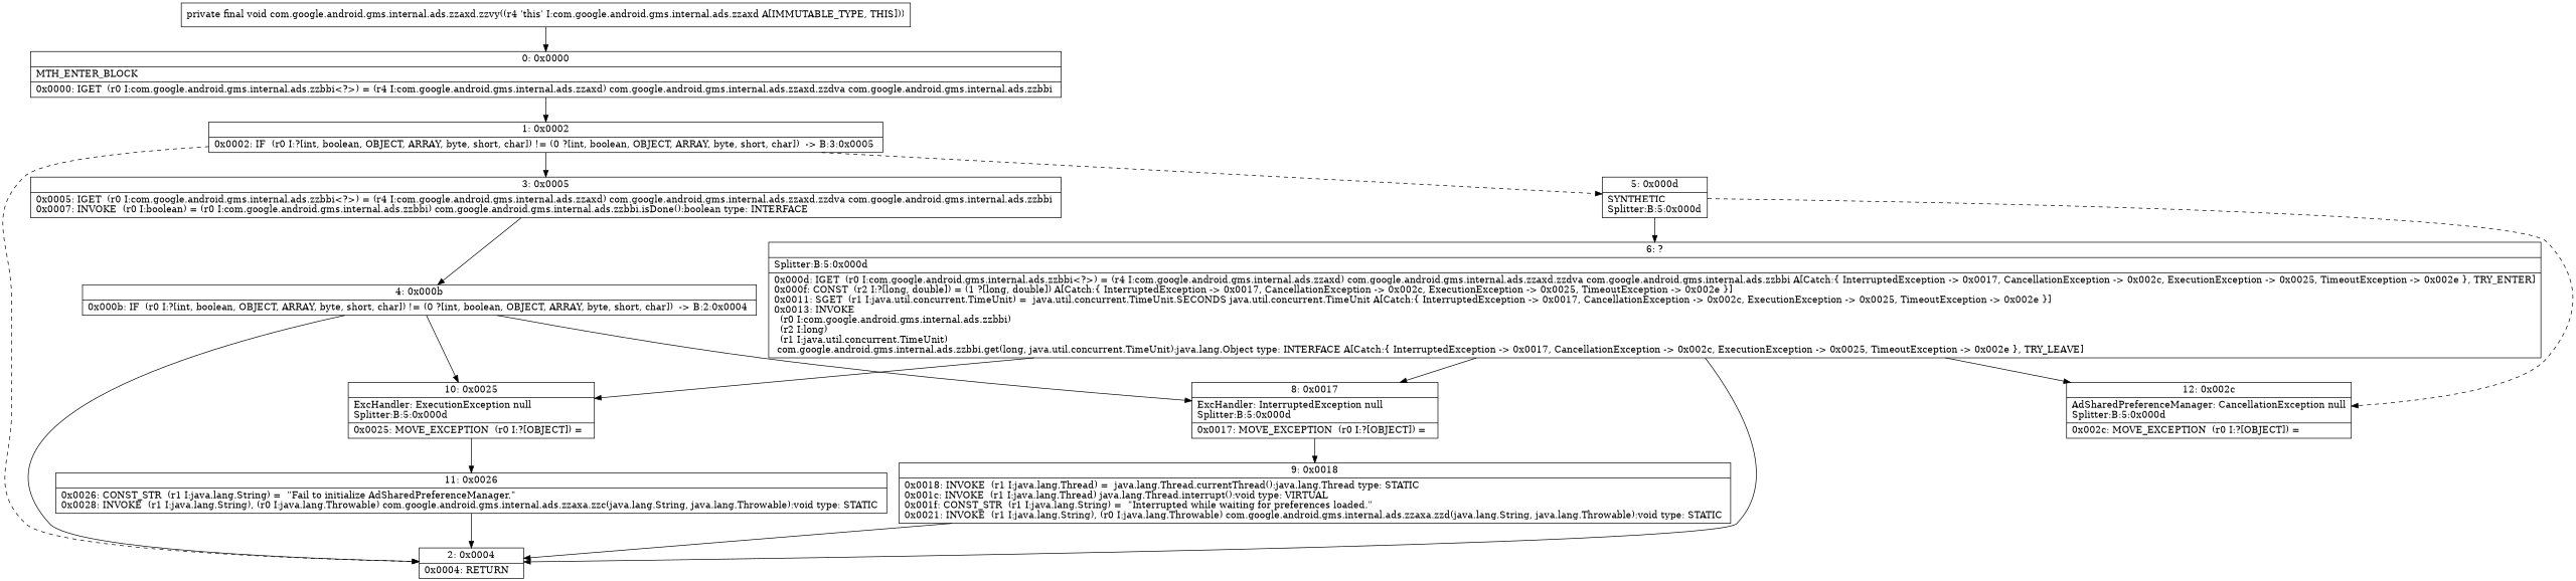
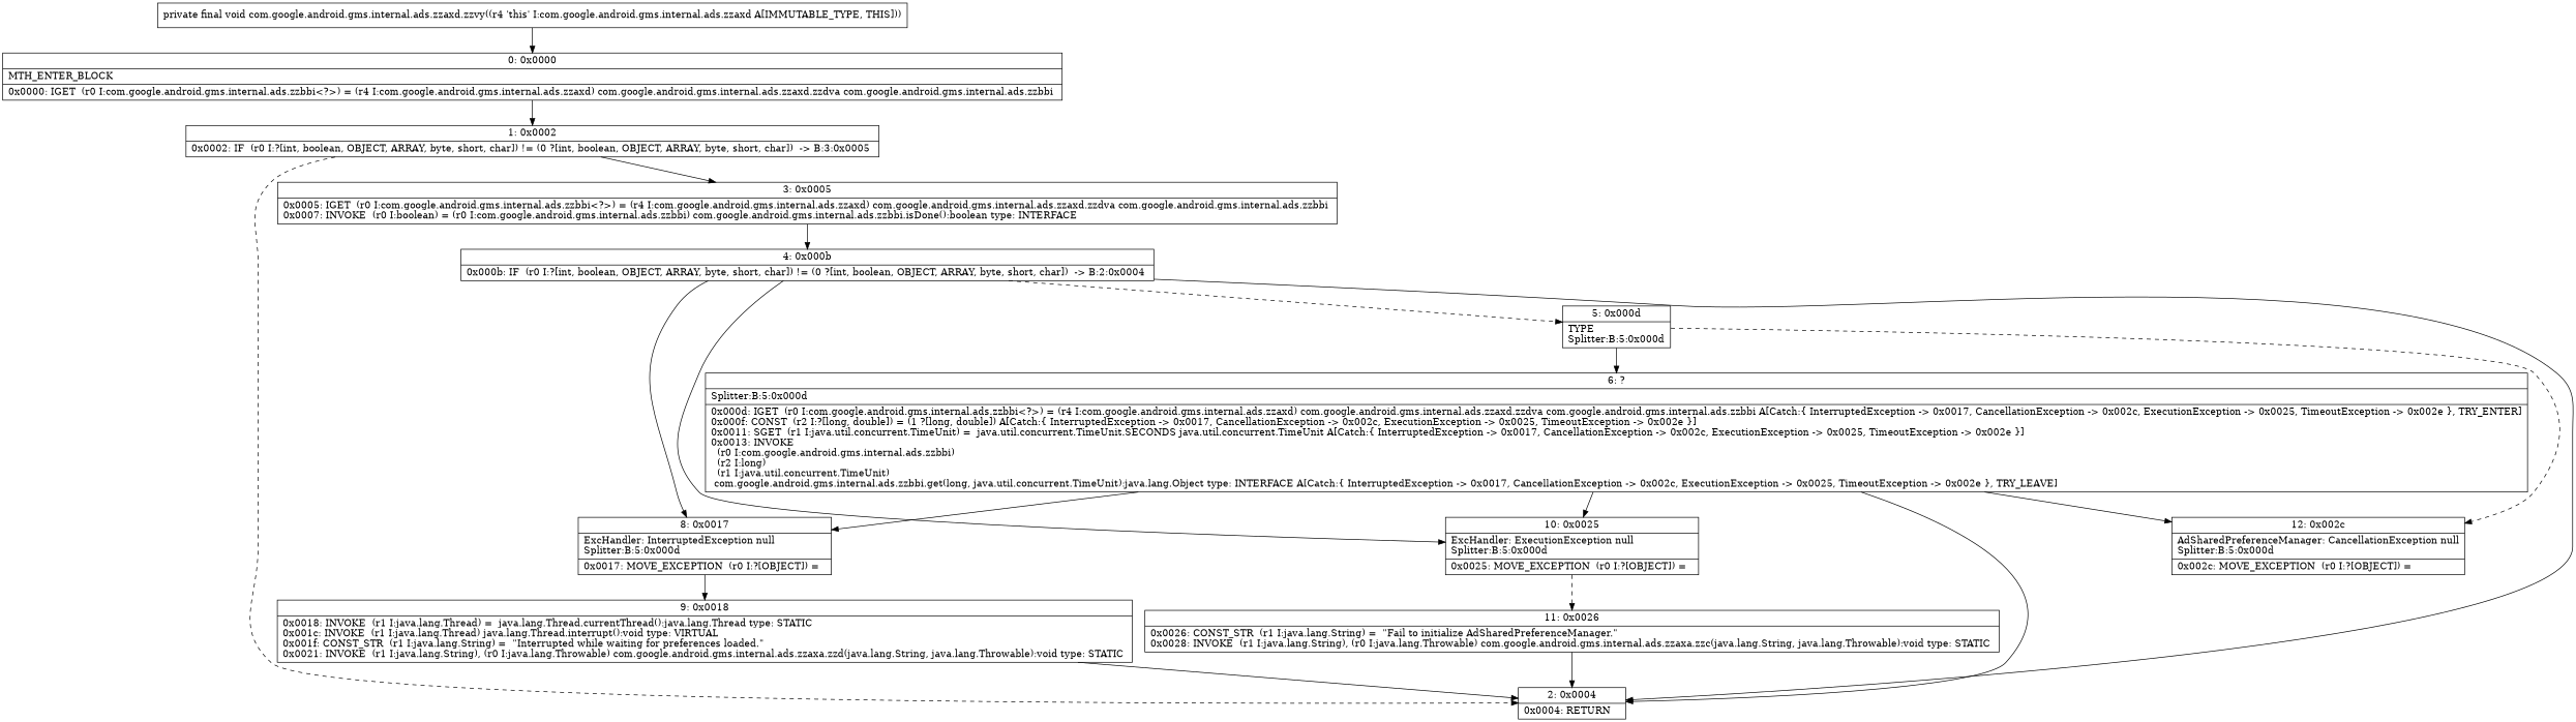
  digraph {
    node [shape=record]
    n1 [label="{0\:\ 0x0000|MTH_ENTER_BLOCK\l|0x0000: IGET  (r0 I:com.google.android.gms.internal.ads.zzbbi\<?\>) = (r4 I:com.google.android.gms.internal.ads.zzaxd) com.google.android.gms.internal.ads.zzaxd.zzdva com.google.android.gms.internal.ads.zzbbi \l}"]
    n2 [label="{1\:\ 0x0002|0x0002: IF  (r0 I:?[int, boolean, OBJECT, ARRAY, byte, short, char]) != (0 ?[int, boolean, OBJECT, ARRAY, byte, short, char])  \-\> B:3:0x0005 \l}"]
    n3 [label="{2\:\ 0x0004|0x0004: RETURN   \l}"]
    n4 [label="{3\:\ 0x0005|0x0005: IGET  (r0 I:com.google.android.gms.internal.ads.zzbbi\<?\>) = (r4 I:com.google.android.gms.internal.ads.zzaxd) com.google.android.gms.internal.ads.zzaxd.zzdva com.google.android.gms.internal.ads.zzbbi \l0x0007: INVOKE  (r0 I:boolean) = (r0 I:com.google.android.gms.internal.ads.zzbbi) com.google.android.gms.internal.ads.zzbbi.isDone():boolean type: INTERFACE \l}"]
    n5 [label="{4\:\ 0x000b|0x000b: IF  (r0 I:?[int, boolean, OBJECT, ARRAY, byte, short, char]) != (0 ?[int, boolean, OBJECT, ARRAY, byte, short, char])  \-\> B:2:0x0004 \l}"]
-   n6 [label="{5\:\ 0x000d|SYNTHETIC\lSplitter:B:5:0x000d\l}"]
+   n6 [label="{5\:\ 0x000d|TYPE\lSplitter:B:5:0x000d\l}"]
    n7 [label="{8\:\ 0x0017|ExcHandler: InterruptedException null\lSplitter:B:5:0x000d\l|0x0017: MOVE_EXCEPTION  (r0 I:?[OBJECT]) =  \l}"]
    n8 [label="{10\:\ 0x0025|ExcHandler: ExecutionException null\lSplitter:B:5:0x000d\l|0x0025: MOVE_EXCEPTION  (r0 I:?[OBJECT]) =  \l}"]
    n9 [label="{6\:\ ?|Splitter:B:5:0x000d\l|0x000d: IGET  (r0 I:com.google.android.gms.internal.ads.zzbbi\<?\>) = (r4 I:com.google.android.gms.internal.ads.zzaxd) com.google.android.gms.internal.ads.zzaxd.zzdva com.google.android.gms.internal.ads.zzbbi A[Catch:\{ InterruptedException \-\> 0x0017, CancellationException \-\> 0x002c, ExecutionException \-\> 0x0025, TimeoutException \-\> 0x002e \}, TRY_ENTER]\l0x000f: CONST  (r2 I:?[long, double]) = (1 ?[long, double]) A[Catch:\{ InterruptedException \-\> 0x0017, CancellationException \-\> 0x002c, ExecutionException \-\> 0x0025, TimeoutException \-\> 0x002e \}]\l0x0011: SGET  (r1 I:java.util.concurrent.TimeUnit) =  java.util.concurrent.TimeUnit.SECONDS java.util.concurrent.TimeUnit A[Catch:\{ InterruptedException \-\> 0x0017, CancellationException \-\> 0x002c, ExecutionException \-\> 0x0025, TimeoutException \-\> 0x002e \}]\l0x0013: INVOKE  \l  (r0 I:com.google.android.gms.internal.ads.zzbbi)\l  (r2 I:long)\l  (r1 I:java.util.concurrent.TimeUnit)\l com.google.android.gms.internal.ads.zzbbi.get(long, java.util.concurrent.TimeUnit):java.lang.Object type: INTERFACE A[Catch:\{ InterruptedException \-\> 0x0017, CancellationException \-\> 0x002c, ExecutionException \-\> 0x0025, TimeoutException \-\> 0x002e \}, TRY_LEAVE]\l}"]
    n10 [label="{12\:\ 0x002c|AdSharedPreferenceManager: CancellationException null\lSplitter:B:5:0x000d\l|0x002c: MOVE_EXCEPTION  (r0 I:?[OBJECT]) =  \l}"]
    n11 [label="{9\:\ 0x0018|0x0018: INVOKE  (r1 I:java.lang.Thread) =  java.lang.Thread.currentThread():java.lang.Thread type: STATIC \l0x001c: INVOKE  (r1 I:java.lang.Thread) java.lang.Thread.interrupt():void type: VIRTUAL \l0x001f: CONST_STR  (r1 I:java.lang.String) =  \"Interrupted while waiting for preferences loaded.\" \l0x0021: INVOKE  (r1 I:java.lang.String), (r0 I:java.lang.Throwable) com.google.android.gms.internal.ads.zzaxa.zzd(java.lang.String, java.lang.Throwable):void type: STATIC \l}"]
    n12 [label="{11\:\ 0x0026|0x0026: CONST_STR  (r1 I:java.lang.String) =  \"Fail to initialize AdSharedPreferenceManager.\" \l0x0028: INVOKE  (r1 I:java.lang.String), (r0 I:java.lang.Throwable) com.google.android.gms.internal.ads.zzaxa.zzc(java.lang.String, java.lang.Throwable):void type: STATIC \l}"]
    n13 [label="{private final void com.google.android.gms.internal.ads.zzaxd.zzvy((r4 'this' I:com.google.android.gms.internal.ads.zzaxd A[IMMUTABLE_TYPE, THIS])) }"]
    n1 -> n2
    n2 -> n3 [style=dashed]
    n2 -> n4
    n4 -> n5
    n5 -> n3
-   n2 -> n6 [style=dashed]
+   n5 -> n6 [style=dashed]
    n5 -> n7
    n5 -> n8
    n6 -> n9
    n6 -> n10 [style=dashed]
    n7 -> n11
-   n8 -> n12
+   n8 -> n12 [style=dashed]
    n9 -> n3
    n9 -> n7
    n9 -> n8
    n9 -> n10
    n11 -> n3
    n12 -> n3
    n13 -> n1
  }
